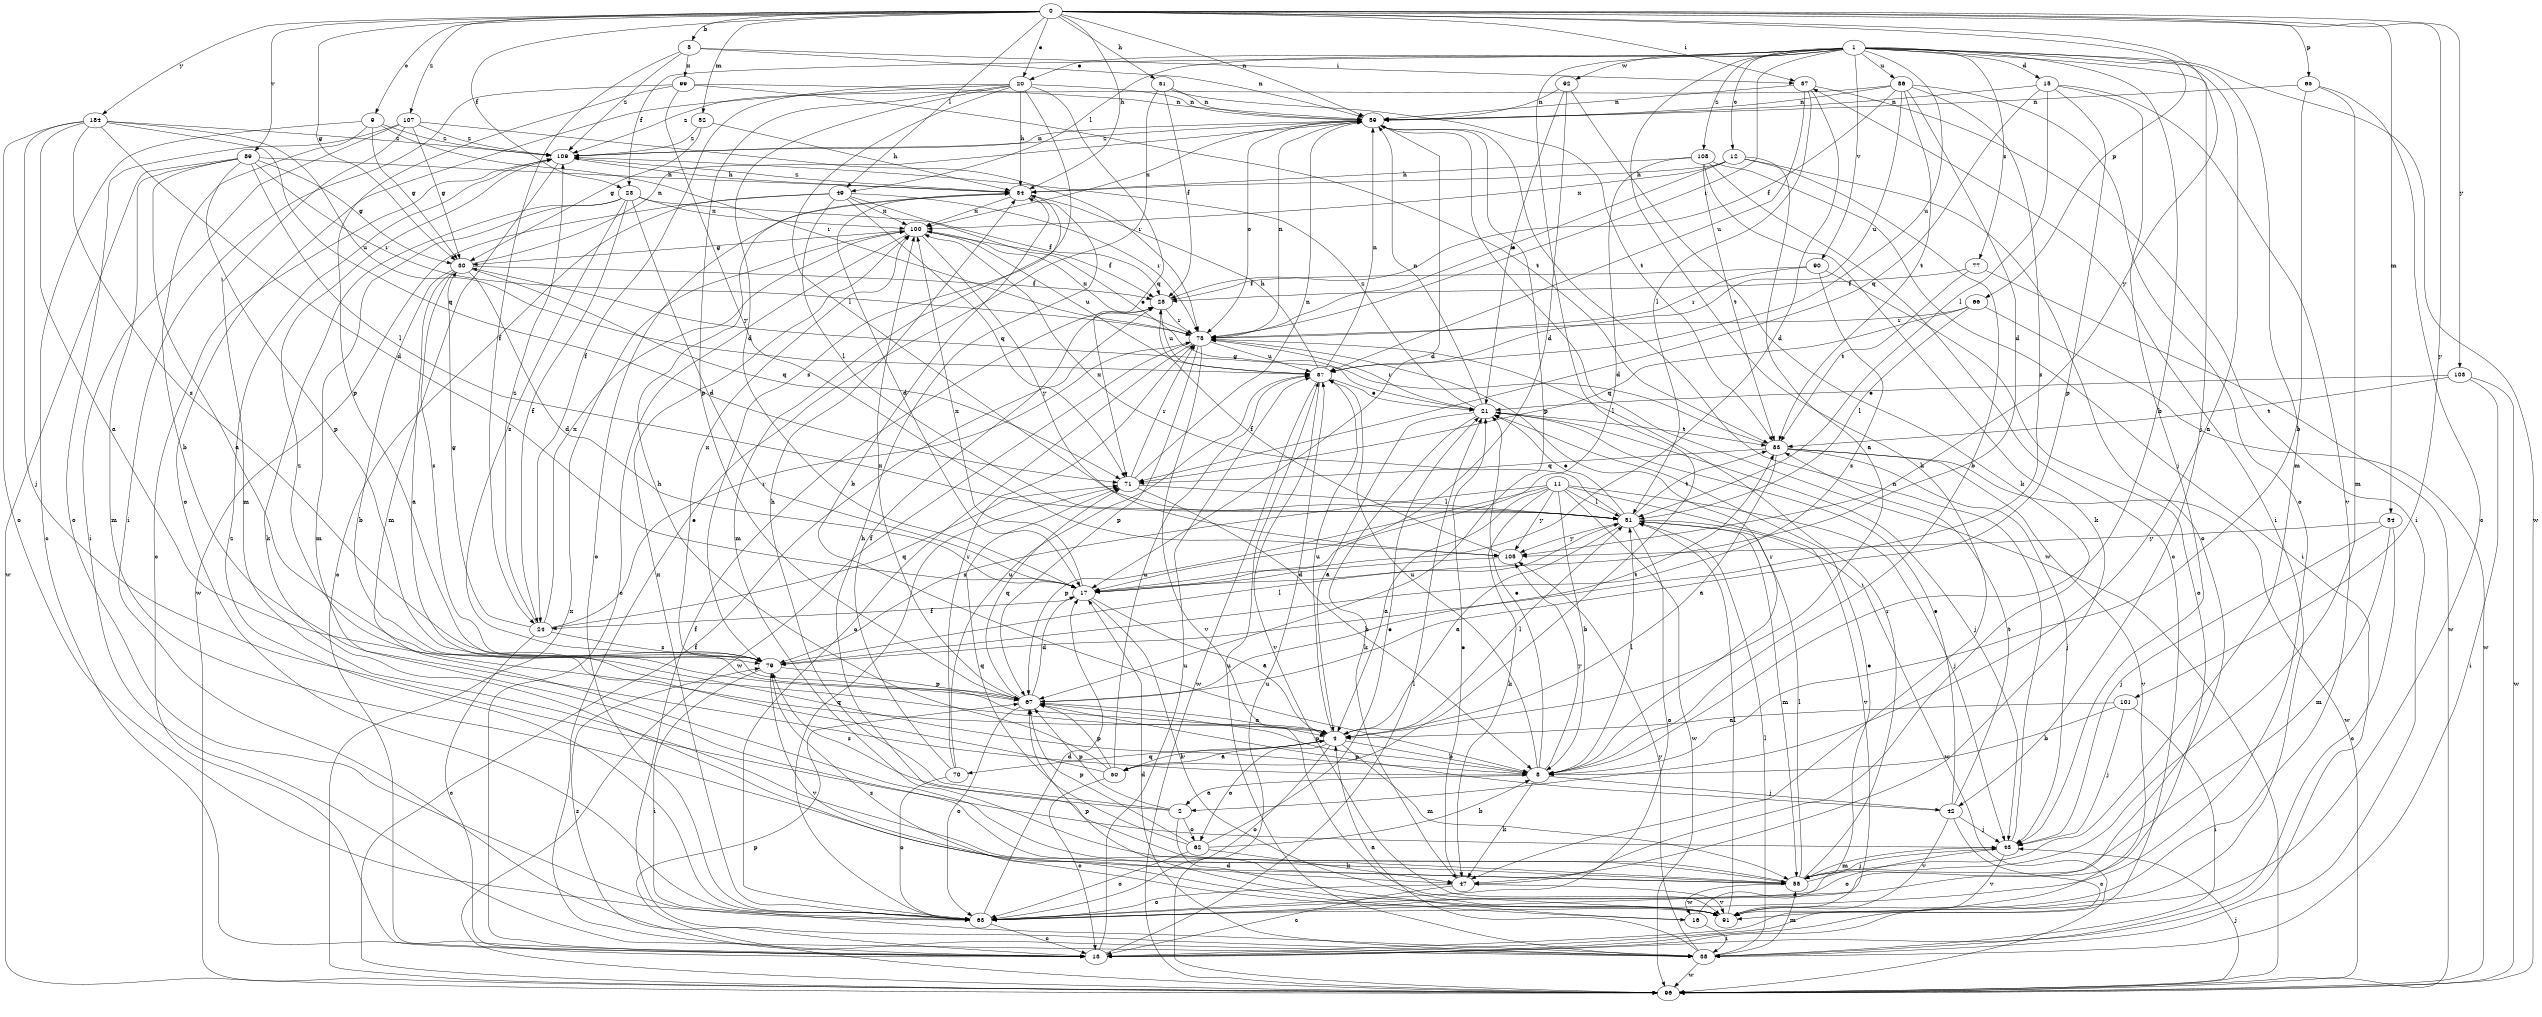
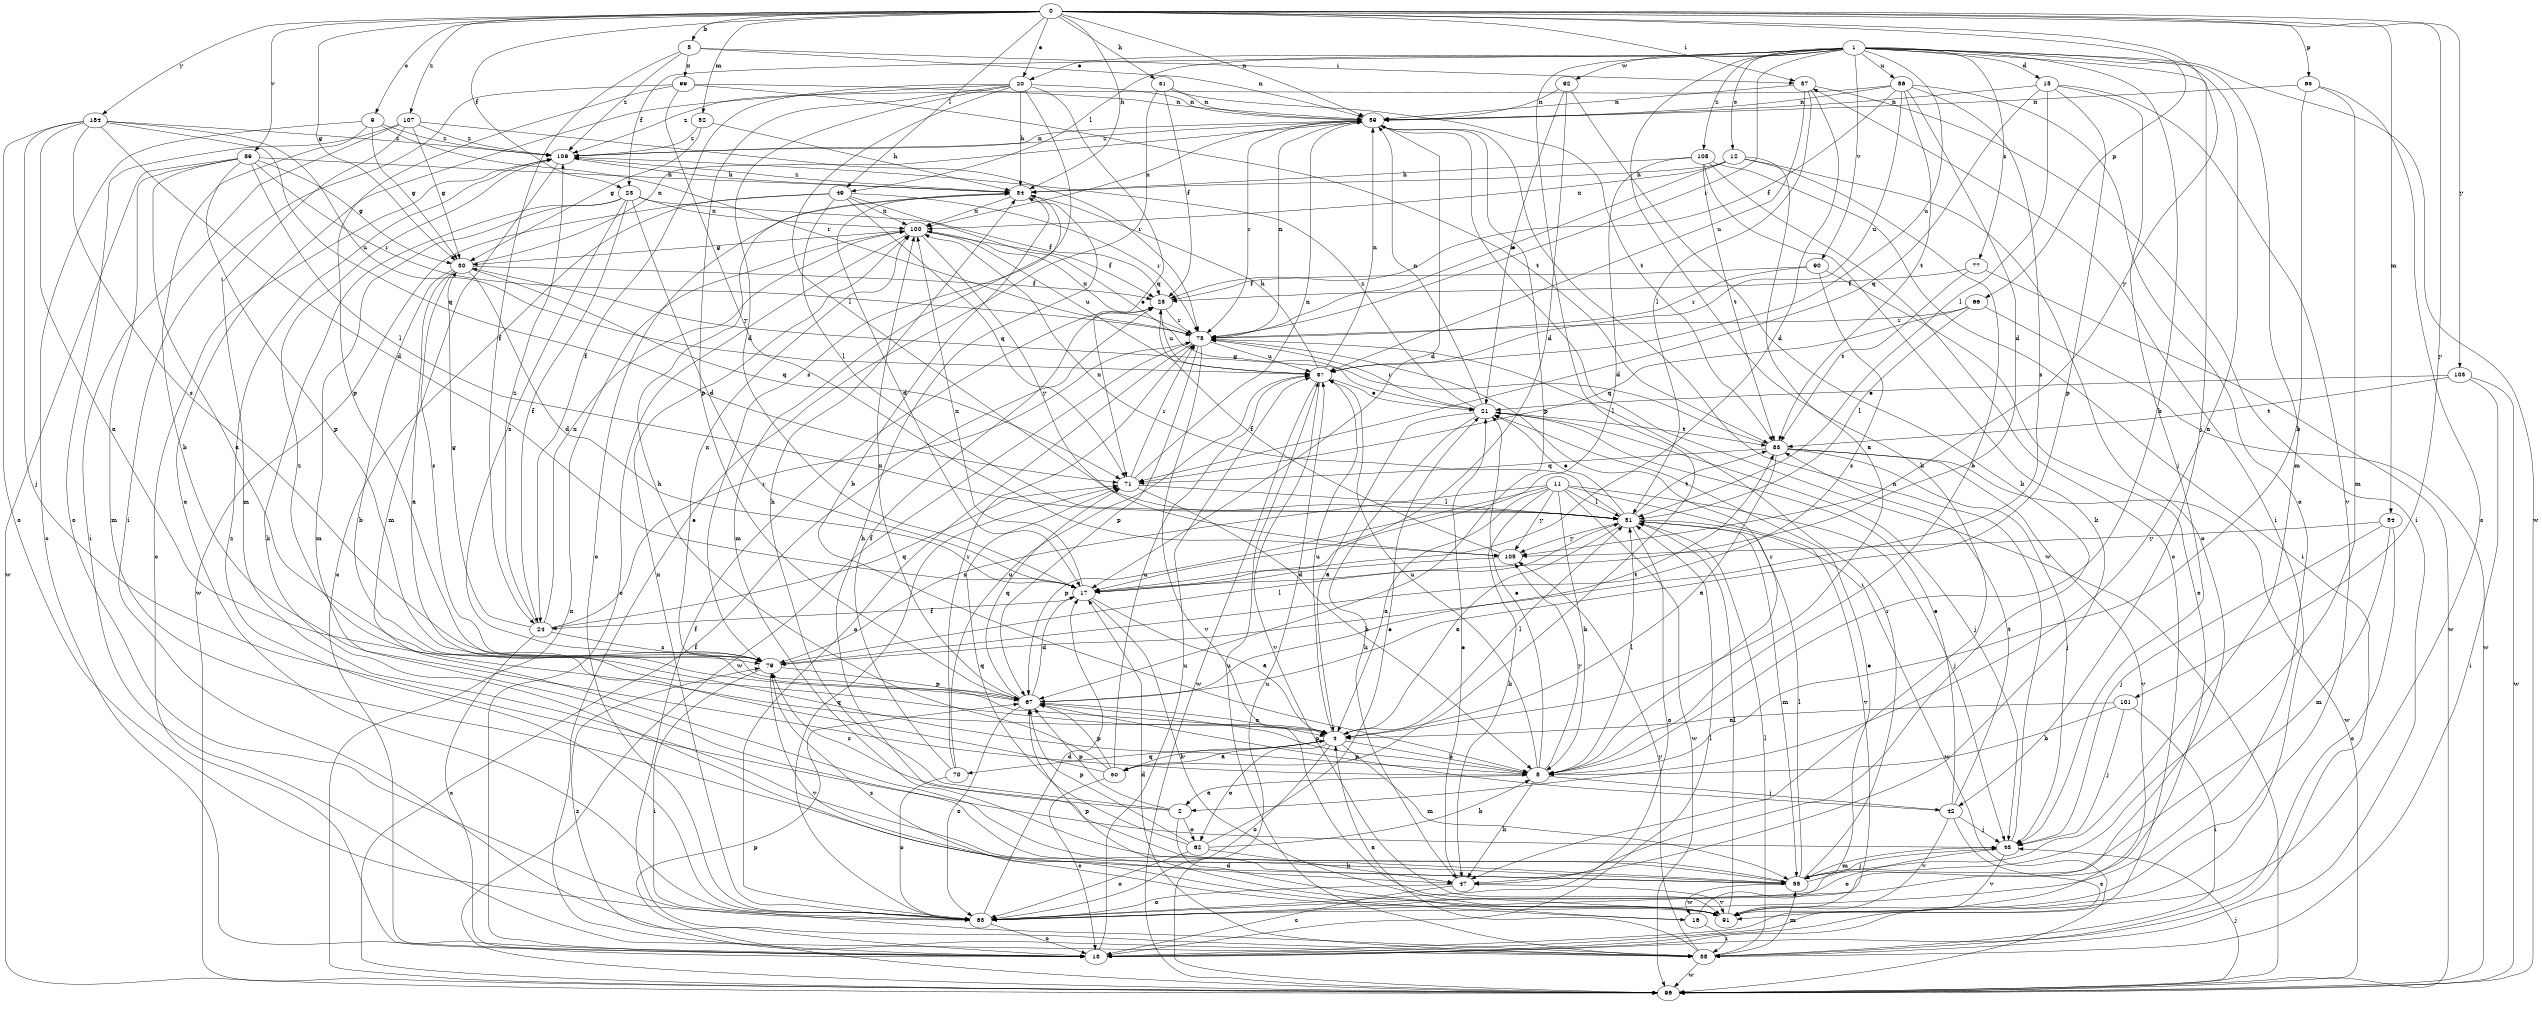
  strict digraph {
    0
    5
    9
    20
    23
    30
    31
    34
    37
    49
    52
    54
    59
    65
    66
    89
    101
    103
    n19 [label=184]
    105
    107
    24
    99
    109
    8
    75
    13
    11
    47
    96
    67
    79
    4
    51
    43
    91
    63
    71
    17
    55
    100
    25
    83
    87
    38
    21
    1
    2
    12
    15
    42
    50
    77
    86
    90
    92
    108
    16
    62
    70
    0 -> 5 [label=b]
    0 -> 9 [label=c]
    0 -> 20 [label=e]
    0 -> 23 [label=f]
    0 -> 30 [label=g]
    0 -> 31 [label=h]
    0 -> 34 [label=h]
    0 -> 37 [label=i]
    0 -> 49 [label=l]
    0 -> 52 [label=m]
    0 -> 54 [label=m]
    0 -> 59 [label=n]
    0 -> 65 [label=p]
    0 -> 66 [label=p]
    0 -> 89 [label=v]
    0 -> 101 [label=y]
    0 -> 103 [label=y]
    0 -> n19 [label=y]
    0 -> 105 [label=y]
    0 -> 107 [label=z]
    5 -> 37 [label=i]
    5 -> 59 [label=n]
    5 -> 24 [label=f]
    5 -> 99 [label=x]
    5 -> 109 [label=z]
    9 -> 30 [label=g]
    9 -> 109 [label=z]
    9 -> 8 [label=b]
    9 -> 75 [label=r]
    9 -> 13 [label=c]
    20 -> 34 [label=h]
    20 -> 59 [label=n]
    20 -> 24 [label=f]
    20 -> 67 [label=p]
    20 -> 79 [label=s]
    20 -> 51 [label=l]
    20 -> 63 [label=o]
    20 -> 71 [label=q]
    20 -> 17 [label=d]
    23 -> 24 [label=f]
    23 -> 47 [label=k]
    23 -> 79 [label=s]
    23 -> 17 [label=d]
    23 -> 55 [label=m]
    23 -> 100 [label=x]
    23 -> 25 [label=f]
    30 -> 59 [label=n]
    30 -> 8 [label=b]
    30 -> 79 [label=s]
    30 -> 4 [label=a]
    30 -> 71 [label=q]
    30 -> 17 [label=d]
    30 -> 25 [label=f]
    31 -> 59 [label=n]
    31 -> 13 [label=e]
    31 -> 25 [label=f]
    31 -> 83 [label=t]
    34 -> 109 [label=z]
    34 -> 8 [label=b]
    34 -> 63 [label=o]
    34 -> 17 [label=d]
    34 -> 55 [label=m]
    34 -> 100 [label=x]
    37 -> 59 [label=n]
    37 -> 51 [label=l]
    37 -> 17 [label=d]
    37 -> 87 [label=u]
    37 -> 38 [label=i]
    49 -> 75 [label=r]
    49 -> 13 [label=c]
    49 -> 96 [label=w]
    49 -> 51 [label=l]
    49 -> 71 [label=q]
    49 -> 100 [label=x]
    49 -> 21 [label=e]
    52 -> 30 [label=g]
    52 -> 34 [label=h]
    52 -> 109 [label=z]
    54 -> 105 [label=y]
    54 -> 13 [label=c]
    54 -> 43 [label=j]
    54 -> 55 [label=m]
    59 -> 109 [label=z]
-   59 -> 75 [label=o]
+   59 -> 75 [label=r]
    59 -> 96 [label=w]
    59 -> 67 [label=p]
    59 -> 17 [label=d]
    59 -> 100 [label=x]
    65 -> 59 [label=n]
    65 -> 8 [label=b]
    65 -> 13 [label=c]
    65 -> 55 [label=m]
    66 -> 75 [label=r]
    66 -> 96 [label=w]
    66 -> 51 [label=l]
    66 -> 71 [label=q]
    89 -> 30 [label=g]
    89 -> 34 [label=h]
    89 -> 75 [label=r]
    89 -> 96 [label=w]
    89 -> 67 [label=p]
    89 -> 4 [label=a]
    89 -> 51 [label=l]
    89 -> 55 [label=m]
    101 -> 8 [label=b]
    101 -> 4 [label=a]
    101 -> 43 [label=j]
    101 -> 38 [label=i]
    103 -> 96 [label=w]
    103 -> 83 [label=t]
    103 -> 38 [label=i]
    103 -> 21 [label=e]
    n19 -> 109 [label=z]
    n19 -> 79 [label=s]
    n19 -> 4 [label=a]
    n19 -> 43 [label=j]
    n19 -> 63 [label=o]
    n19 -> 71 [label=q]
    n19 -> 17 [label=d]
    n19 -> 87 [label=u]
    105 -> 17 [label=d]
    105 -> 25 [label=f]
    107 -> 30 [label=g]
    107 -> 109 [label=z]
    107 -> 75 [label=r]
    107 -> 63 [label=o]
    107 -> 55 [label=m]
    107 -> 38 [label=i]
    24 -> 30 [label=g]
    24 -> 109 [label=z]
    24 -> 75 [label=r]
    24 -> 13 [label=c]
    24 -> 79 [label=s]
    24 -> 71 [label=q]
    24 -> 100 [label=x]
    99 -> 59 [label=n]
    99 -> 105 [label=y]
    99 -> 67 [label=p]
    99 -> 83 [label=t]
    99 -> 38 [label=i]
    109 -> 34 [label=h]
    109 -> 59 [label=n]
    109 -> 13 [label=c]
    109 -> 55 [label=m]
    8 -> 105 [label=y]
    8 -> 75 [label=r]
    8 -> 47 [label=k]
    8 -> 67 [label=p]
    8 -> 51 [label=l]
    8 -> 87 [label=u]
    8 -> 21 [label=e]
    8 -> 2 [label=a]
    8 -> 42 [label=j]
    75 -> 59 [label=n]
    75 -> 96 [label=w]
    75 -> 67 [label=p]
    75 -> 91 [label=v]
    75 -> 63 [label=o]
    75 -> 100 [label=x]
    75 -> 87 [label=u]
    13 -> 37 [label=i]
    13 -> 79 [label=s]
-   13 -> 21 [label=l]
+   13 -> 51 [label=l]
    13 -> 87 [label=u]
    11 -> 105 [label=y]
    11 -> 8 [label=b]
    11 -> 47 [label=k]
    11 -> 96 [label=w]
    11 -> 67 [label=p]
    11 -> 79 [label=s]
    11 -> 4 [label=a]
    11 -> 51 [label=l]
    11 -> 43 [label=j]
    11 -> 91 [label=v]
    47 -> 13 [label=c]
    47 -> 91 [label=v]
    47 -> 63 [label=o]
    47 -> 21 [label=e]
    96 -> 67 [label=p]
    96 -> 43 [label=j]
    96 -> 100 [label=x]
    96 -> 25 [label=f]
    96 -> 87 [label=u]
    67 -> 4 [label=a]
    67 -> 63 [label=o]
    67 -> 71 [label=q]
    67 -> 17 [label=d]
    67 -> 100 [label=x]
    67 -> 83 [label=t]
    79 -> 67 [label=p]
    79 -> 51 [label=l]
    79 -> 91 [label=v]
    79 -> 100 [label=x]
    79 -> 38 [label=i]
    4 -> 8 [label=b]
    4 -> 51 [label=l]
    4 -> 63 [label=o]
    4 -> 55 [label=m]
    4 -> 87 [label=u]
    4 -> 50 [label=l]
    4 -> 62 [label=o]
    4 -> 70 [label=q]
    51 -> 105 [label=y]
    51 -> 96 [label=w]
    51 -> 4 [label=a]
    51 -> 63 [label=o]
    51 -> 55 [label=m]
    51 -> 100 [label=x]
    51 -> 83 [label=t]
    51 -> 21 [label=e]
    43 -> 59 [label=n]
    43 -> 91 [label=v]
    43 -> 63 [label=o]
    43 -> 55 [label=m]
    91 -> 67 [label=p]
    91 -> 51 [label=l]
    63 -> 109 [label=z]
    63 -> 13 [label=c]
    63 -> 71 [label=q]
    63 -> 17 [label=d]
    63 -> 100 [label=x]
    71 -> 59 [label=n]
    71 -> 8 [label=b]
    71 -> 75 [label=r]
    71 -> 51 [label=l]
    17 -> 24 [label=f]
    17 -> 4 [label=a]
    17 -> 91 [label=v]
    17 -> 100 [label=x]
    55 -> 34 [label=h]
    55 -> 75 [label=r]
    55 -> 51 [label=l]
    55 -> 43 [label=j]
    55 -> 16 [label=w]
    100 -> 30 [label=g]
    100 -> 105 [label=y]
    100 -> 13 [label=c]
    100 -> 25 [label=f]
    100 -> 87 [label=u]
    25 -> 75 [label=r]
    25 -> 87 [label=u]
    83 -> 30 [label=g]
    83 -> 96 [label=w]
    83 -> 4 [label=a]
    83 -> 43 [label=j]
    83 -> 91 [label=v]
    83 -> 71 [label=q]
    87 -> 34 [label=h]
    87 -> 59 [label=n]
    87 -> 96 [label=w]
    87 -> 91 [label=v]
    87 -> 21 [label=e]
    38 -> 105 [label=y]
    38 -> 96 [label=w]
    38 -> 4 [label=a]
    38 -> 51 [label=l]
    38 -> 17 [label=d]
    38 -> 55 [label=m]
    38 -> 25 [label=f]
    38 -> 87 [label=u]
    21 -> 59 [label=n]
    21 -> 109 [label=z]
    21 -> 75 [label=r]
    21 -> 47 [label=k]
    21 -> 4 [label=a]
    21 -> 43 [label=j]
    21 -> 83 [label=t]
    1 -> 20 [label=e]
    1 -> 23 [label=f]
    1 -> 49 [label=l]
    1 -> 8 [label=b]
    1 -> 75 [label=r]
    1 -> 47 [label=k]
    1 -> 96 [label=w]
    1 -> 55 [label=m]
    1 -> 87 [label=u]
    1 -> 2 [label=a]
    1 -> 12 [label=c]
    1 -> 15 [label=d]
    1 -> 42 [label=j]
    1 -> 50 [label=l]
    1 -> 77 [label=s]
    1 -> 86 [label=u]
    1 -> 90 [label=v]
    1 -> 92 [label=w]
    1 -> 108 [label=z]
    2 -> 34 [label=h]
    2 -> 67 [label=p]
    2 -> 79 [label=s]
    2 -> 16 [label=d]
    2 -> 62 [label=o]
    12 -> 34 [label=h]
    12 -> 8 [label=b]
    12 -> 75 [label=r]
    12 -> 4 [label=a]
    12 -> 63 [label=o]
    12 -> 100 [label=x]
    15 -> 59 [label=n]
    15 -> 67 [label=p]
    15 -> 51 [label=l]
    15 -> 43 [label=j]
    15 -> 91 [label=v]
    15 -> 71 [label=q]
    42 -> 13 [label=c]
    42 -> 67 [label=p]
    42 -> 43 [label=j]
    42 -> 91 [label=v]
    42 -> 83 [label=t]
    42 -> 21 [label=e]
    50 -> 34 [label=h]
    50 -> 109 [label=z]
    50 -> 13 [label=c]
    50 -> 67 [label=p]
    50 -> 4 [label=a]
    50 -> 87 [label=u]
    77 -> 96 [label=w]
    77 -> 25 [label=f]
    77 -> 83 [label=t]
    86 -> 59 [label=n]
    86 -> 109 [label=z]
    86 -> 79 [label=s]
    86 -> 63 [label=o]
    86 -> 17 [label=d]
    86 -> 25 [label=f]
    86 -> 83 [label=t]
    86 -> 87 [label=u]
    90 -> 75 [label=r]
    90 -> 79 [label=s]
    90 -> 63 [label=o]
    90 -> 25 [label=f]
    92 -> 59 [label=n]
    92 -> 47 [label=k]
    92 -> 17 [label=d]
    92 -> 21 [label=e]
    108 -> 34 [label=h]
    108 -> 13 [label=c]
    108 -> 47 [label=k]
    108 -> 17 [label=d]
    108 -> 83 [label=t]
    108 -> 38 [label=i]
    16 -> 79 [label=s]
    16 -> 38 [label=i]
    16 -> 21 [label=e]
    62 -> 8 [label=b]
    62 -> 47 [label=k]
    62 -> 67 [label=p]
    62 -> 63 [label=o]
    62 -> 71 [label=q]
    62 -> 21 [label=e]
    70 -> 75 [label=r]
    70 -> 63 [label=o]
    70 -> 25 [label=f]
    70 -> 87 [label=u]
  }
